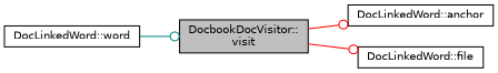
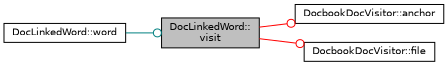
  digraph {
    rankdir=LR
    node [color=black fillcolor=white fontname=Helvetica fontsize=10 shape=record style=filled]
    edge [arrowhead=odot color=red fontname=Helvetica fontsize=10 labelfontname=Helvetica labelfontsize=10 style=solid]
-   n1 [fillcolor=grey75 fontcolor=black height=0.2 label="DocbookDocVisitor::\lvisit" width=0.4]
-   n2 [height=0.2 label="DocLinkedWord::anchor" width=0.4]
-   n3 [height=0.2 label="DocLinkedWord::file" width=0.4]
+   n1 [fillcolor=grey75 fontcolor=black height=0.2 label="DocLinkedWord::\lvisit" width=0.4]
+   n2 [height=0.2 label="DocbookDocVisitor::anchor" width=0.4]
+   n3 [height=0.2 label="DocbookDocVisitor::file" width=0.4]
    n4 [height=0.2 label="DocLinkedWord::word" width=0.4]
    n1 -> n2
    n1 -> n3
    n4 -> n1 [color=teal]
  }
